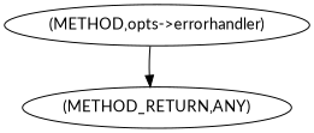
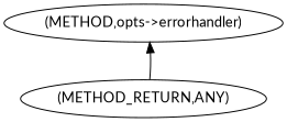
  digraph {
    fontname=Lato
    node [fontname=Lato]
    n1 [label=<(METHOD,opts-&gt;errorhandler)>]
    n2 [label=<(METHOD_RETURN,ANY)>]
-   n1 -> n2 [fontname=Lato]
+   n2 -> n1 [fontname=Lato]
  }
